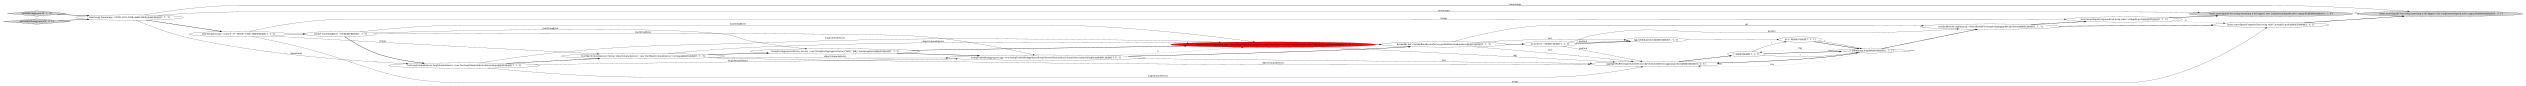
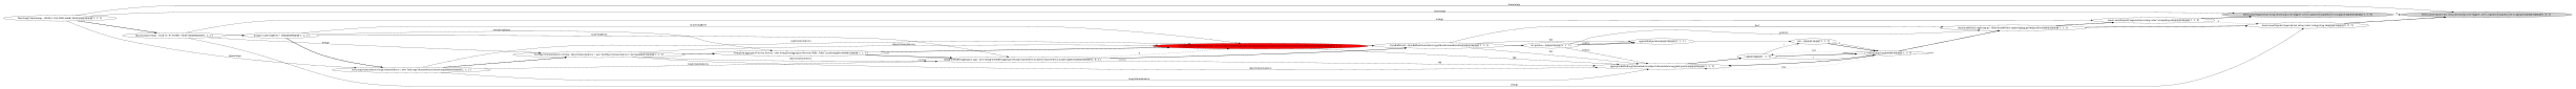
  digraph {
    fontname="Noto Serif"
    rankdir=LR
    node [fillcolor=white fontname="Noto Serif" shape=ellipse style=filled]
    edge [fontname="Noto Serif" style=solid]
    n1 [label="SerializablePairLongString sp = ((SerializablePairLongString)agg.get(buf,position))@@@22@@@['1', '1', '1']"]
    n2 [label="Assert.assertEquals(\"expected last string value\",strings(1(,sp.rhs)@@@23@@@['0', '0', '1']"]
    n3 [label="Assert.assertEquals(\"expected last string value\",strings(0(,sp.rhs)@@@23@@@['1', '1', '0']"]
    n4 [fillcolor=lightgray label="Assert.assertEquals(\"last string timestamp is the biggest\",new Long(timestamps(1(),new Long(sp.lhs))@@@24@@@['0', '0', '1']"]
    n5 [fillcolor=lightgray label="Assert.assertEquals(\"last string timestamp is the biggest\",new Long(timestamps(0(),new Long(sp.lhs))@@@24@@@['1', '1', '0']"]
    n6 [label="TestObjectColumnSelector<String> objectColumnSelector = new TestObjectColumnSelector<>(strings)@@@11@@@['1', '1', '1']"]
    n7 [label="StringFirstAggregatorFactory factory = new StringFirstAggregatorFactory(\"billy\",\"billy\",maxStringBytes)@@@12@@@['1', '1', '1']"]
    n8 [label="aggregateBuffer(longColumnSelector,objectColumnSelector,agg,buf,position)@@@20@@@['1', '1', '1']"]
    n9 [fillcolor=red label="StringFirstBufferAggregator agg = new StringFirstBufferAggregator(longColumnSelector,objectColumnSelector,maxStringBytes,false)@@@13@@@['0', '1', '0']"]
    n10 [label="StringFirstBufferAggregator agg = new StringFirstBufferAggregator(longColumnSelector,objectColumnSelector,maxStringBytes)@@@13@@@['1', '0', '1']"]
    n11 [label="i++@@@19@@@['1', '1', '1']"]
    n12 [label="ByteBuffer buf = ByteBuffer.allocate(factory.getMaxIntermediateSize())@@@14@@@['1', '1', '1']"]
    n13 [label="TestLongColumnSelector longColumnSelector = new TestLongColumnSelector(timestamps)@@@10@@@['1', '1', '1']"]
    n14 [label="final long(( timestamps = {2222L,1111L,3333L,4444L,5555L}@@@3@@@['1', '1', '1']"]
    n15 [label="final String(( strings = {null,\"A\",\"B\",\"DDDD\",\"EEEE\"}@@@6@@@['1', '1', '1']"]
    n16 [label="agg.init(buf,position)@@@16@@@['1', '1', '1']"]
    n17 [label="int position = 0@@@15@@@['1', '1', '1']"]
    n18 [label="int i = 0@@@17@@@['1', '1', '1']"]
    n19 [label="Integer maxStringBytes = 1024@@@9@@@['1', '1', '1']"]
-   n20 [fillcolor=lightgray label="testBufferAggregate['0', '1', '0']" shape=diamond]
    n21 [label="i < timestamps.length@@@18@@@['1', '1', '1']" shape=diamond]
-   n22 [fillcolor=lightgray label="testNullBufferAggregate['0', '0', '1']" shape=diamond]
    n1 -> n2 [style=bold]
    n1 -> n3 [style=bold]
    n2 -> n4 [style=bold]
    n3 -> n2 [label=0 style=dashed]
    n3 -> n5 [style=bold]
    n5 -> n4 [label=0 style=dashed]
    n6 -> n7 [style=bold]
    n6 -> n8 [label=objectColumnSelector]
    n6 -> n9 [label=objectColumnSelector]
    n6 -> n10 [label=objectColumnSelector]
    n7 -> n9 [style=bold]
    n7 -> n10 [style=bold]
    n8 -> n11 [style=bold]
    n9 -> n8 [label=agg]
    n9 -> n12 [style=bold]
    n10 -> n8 [label=agg]
    n10 -> n9 [label=0 style=dashed]
    n10 -> n12 [style=bold]
    n11 -> n18 [label=i]
    n11 -> n21 [style=bold]
    n11 -> n21 [label=i]
    n12 -> n1 [label=buf]
    n12 -> n8 [label=buf]
    n12 -> n16 [label=buf]
    n12 -> n17 [style=bold]
    n13 -> n6 [style=bold]
    n13 -> n8 [label=longColumnSelector]
    n13 -> n9 [label=longColumnSelector]
    n13 -> n10 [label=longColumnSelector]
    n14 -> n4 [label=timestamps]
    n14 -> n5 [label=timestamps]
    n14 -> n13 [label=timestamps]
    n14 -> n15 [style=bold]
    n15 -> n2 [label=strings]
    n15 -> n3 [label=strings]
    n15 -> n6 [label=strings]
    n15 -> n19 [style=bold]
    n16 -> n18
    n17 -> n1 [label=position]
    n17 -> n8 [label=position]
    n17 -> n16 [style=bold]
    n17 -> n16 [label=position]
    n18 -> n21 [style=bold]
    n18 -> n21 [label=i]
    n19 -> n7 [label=maxStringBytes]
    n19 -> n9 [label=maxStringBytes]
    n19 -> n10 [label=maxStringBytes]
    n19 -> n13 [style=bold]
-   n20 -> n14 [style=bold]
    n21 -> n1 [style=bold]
    n21 -> n8 [style=bold]
    n21 -> n8 [label=true style=dotted]
    n21 -> n11 [label=true style=dotted]
-   n22 -> n14 [style=bold]
  }
